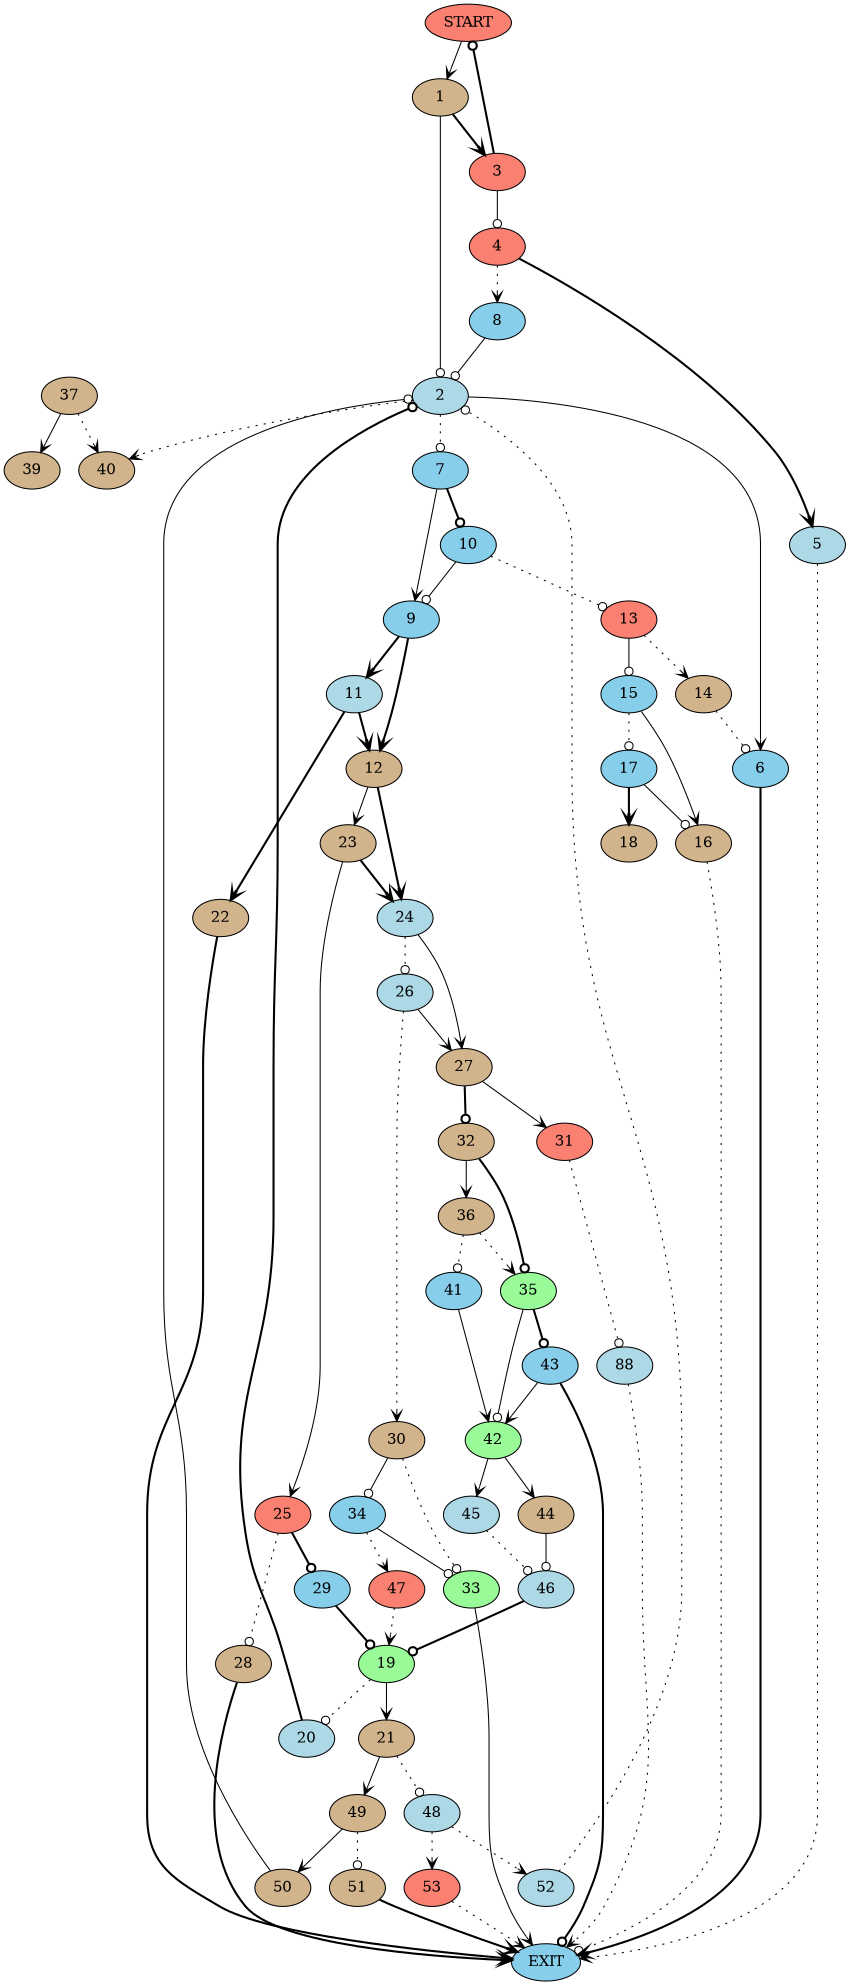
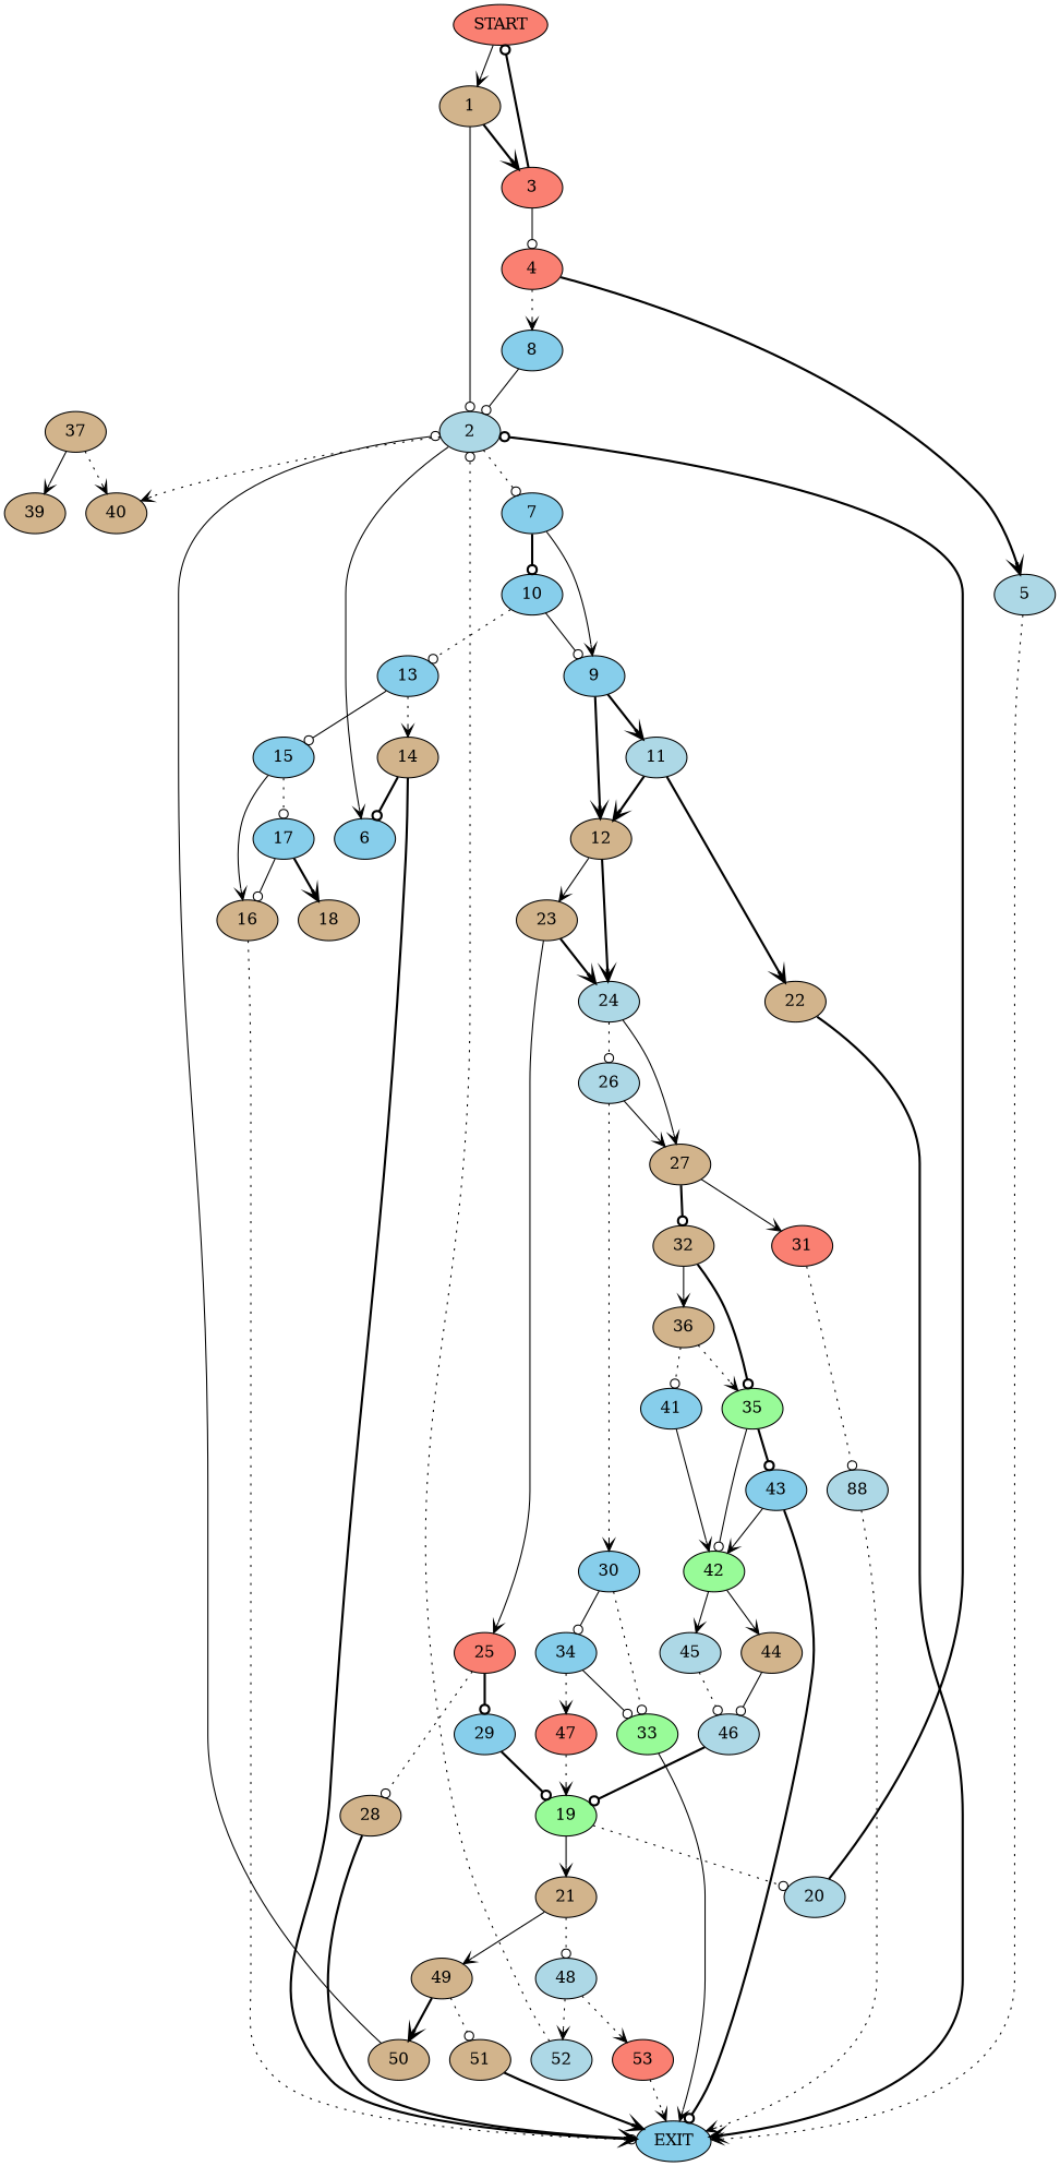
  digraph {
    node [fillcolor=tan style=filled]
    edge [arrowhead=vee style=solid]
    n1 [fillcolor=salmon label=START]
    1
    2 [fillcolor=lightblue]
    3 [fillcolor=salmon]
    n5 [fillcolor=skyblue label=EXIT]
    6 [fillcolor=skyblue]
    7 [fillcolor=skyblue]
    40
    4 [fillcolor=salmon]
    9 [fillcolor=skyblue]
    10 [fillcolor=skyblue]
    5 [fillcolor=lightblue]
    8 [fillcolor=skyblue]
    11 [fillcolor=lightblue]
    12
-   13 [fillcolor=salmon]
+   13 [fillcolor=skyblue]
    22
    23
    24 [fillcolor=lightblue]
    14
    15 [fillcolor=skyblue]
    25 [fillcolor=salmon]
    26 [fillcolor=lightblue]
    27
    16
    17 [fillcolor=skyblue]
    18
    19 [fillcolor=palegreen]
    20 [fillcolor=lightblue]
    21
    48 [fillcolor=lightblue]
    49
    52 [fillcolor=lightblue]
    53 [fillcolor=salmon]
    50
    51
    28
    29 [fillcolor=skyblue]
-   30
+   30 [fillcolor=skyblue]
    31 [fillcolor=salmon]
    32
    33 [fillcolor=palegreen]
    34 [fillcolor=skyblue]
    n44 [fillcolor=lightblue label=88]
    35 [fillcolor=palegreen]
    36
    47 [fillcolor=salmon]
    37
    39
    42 [fillcolor=palegreen]
    43 [fillcolor=skyblue]
    41 [fillcolor=skyblue]
    44
    45 [fillcolor=lightblue]
    46 [fillcolor=lightblue]
    n1 -> 1
    1 -> 2 [arrowhead=odot]
    1 -> 3 [style=bold]
    2 -> 6
    2 -> 7 [arrowhead=odot style=dotted]
    2 -> 40 [style=dotted]
    3 -> n1 [arrowhead=odot style=bold]
    3 -> 4 [arrowhead=odot]
-   6 -> n5 [style=bold]
+   14 -> n5 [style=bold]
    7 -> 9
    7 -> 10 [arrowhead=odot style=bold]
    4 -> 5 [style=bold]
    4 -> 8 [style=dotted]
    9 -> 11 [style=bold]
    9 -> 12 [style=bold]
    10 -> 9 [arrowhead=odot]
    10 -> 13 [arrowhead=odot style=dotted]
    5 -> n5 [style=dotted]
    8 -> 2 [arrowhead=odot]
    11 -> 12 [style=bold]
    11 -> 22 [style=bold]
    12 -> 23
    12 -> 24 [style=bold]
    13 -> 14 [style=dotted]
    13 -> 15 [arrowhead=odot]
    22 -> n5 [style=bold]
    23 -> 24 [style=bold]
    23 -> 25
    24 -> 26 [arrowhead=odot style=dotted]
    24 -> 27
-   14 -> 6 [arrowhead=odot style=dotted]
+   14 -> 6 [arrowhead=odot style=bold]
    15 -> 16
    15 -> 17 [arrowhead=odot style=dotted]
    25 -> 28 [arrowhead=odot style=dotted]
    25 -> 29 [arrowhead=odot style=bold]
    26 -> 27
    26 -> 30 [style=dotted]
    27 -> 31
    27 -> 32 [arrowhead=odot style=bold]
    16 -> n5 [arrowhead=odot style=dotted]
    17 -> 16 [arrowhead=odot]
    17 -> 18 [style=bold]
    19 -> 20 [arrowhead=odot style=dotted]
    19 -> 21
    20 -> 2 [arrowhead=odot style=bold]
    21 -> 48 [arrowhead=odot style=dotted]
    21 -> 49
    48 -> 52 [style=dotted]
    48 -> 53 [style=dotted]
-   49 -> 50
+   49 -> 50 [style=bold]
    49 -> 51 [arrowhead=odot style=dotted]
    52 -> 2 [arrowhead=odot style=dotted]
    53 -> n5 [style=dotted]
    50 -> 2 [arrowhead=odot]
    51 -> n5 [style=bold]
    28 -> n5 [style=bold]
    29 -> 19 [arrowhead=odot style=bold]
    30 -> 33 [arrowhead=odot style=dotted]
    30 -> 34 [arrowhead=odot]
    31 -> n44 [arrowhead=odot style=dotted]
    32 -> 35 [arrowhead=odot style=bold]
    32 -> 36
    33 -> n5
    34 -> 33 [arrowhead=odot]
    34 -> 47 [style=dotted]
    n44 -> n5 [style=dotted]
    35 -> 42 [arrowhead=odot]
    35 -> 43 [arrowhead=odot style=bold]
    36 -> 35 [style=dotted]
    36 -> 41 [arrowhead=odot style=dotted]
    47 -> 19 [style=dotted]
    37 -> 40 [style=dotted]
    37 -> 39
    42 -> 44
    42 -> 45
    43 -> n5 [arrowhead=odot style=bold]
    43 -> 42
    41 -> 42
    44 -> 46 [arrowhead=odot]
    45 -> 46 [arrowhead=odot style=dotted]
    46 -> 19 [arrowhead=odot style=bold]
  }
